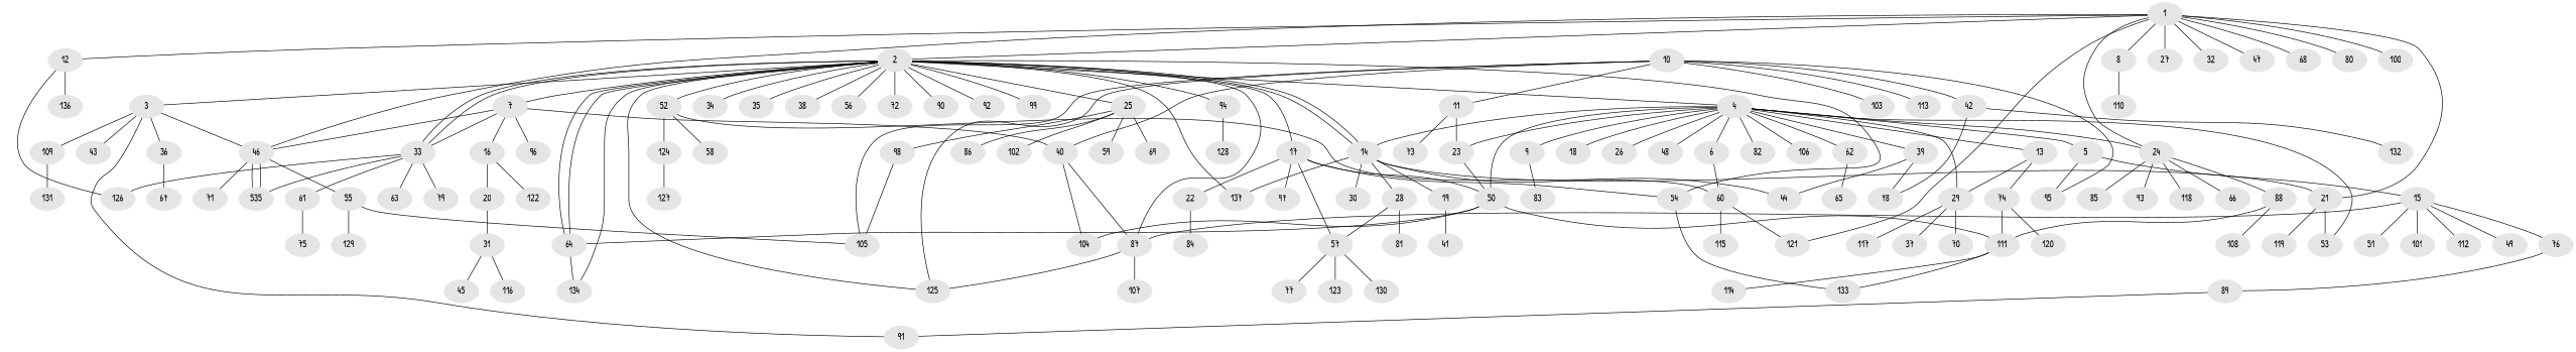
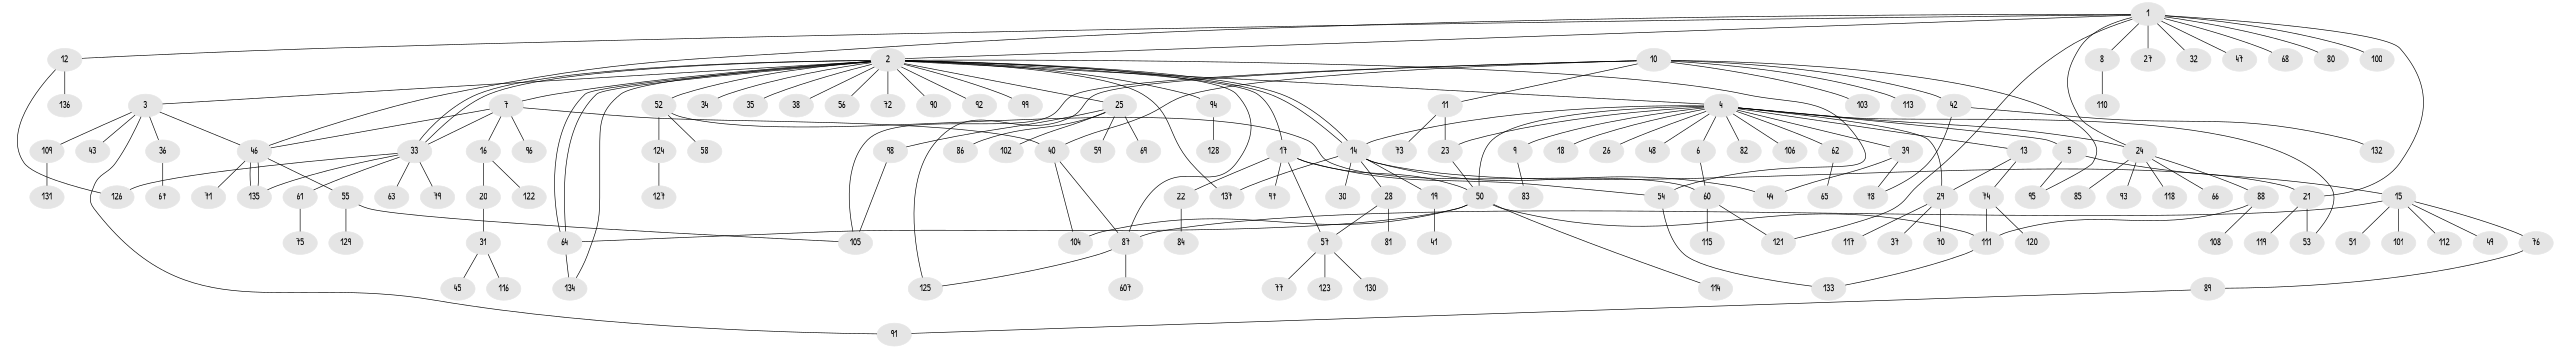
  graph {
    fontname="Patrick Hand"
    node [color=gray90 fontname="Patrick Hand" style=filled]
    edge [fontname="Patrick Hand"]
    1
    2
    8
    12
    21
    24
    27
    32
    46
    47
    68
    80
    100
    121
    3
    4
    7
    14
    17
    25
    33
    34
    35
    38
    52
    54
    56
    64
    72
    87
    90
    92
    94
    99
    125
    134
    137
    110
    126
    136
    53
    119
    66
    85
    88
    93
    118
-   135 [label=535]
+   135
    55
    71
    50
    104
    111
    114
    36
    43
    91
    109
    5
    6
    9
    13
    18
    23
    26
    29
    39
    48
    62
    82
    106
    16
    40
    96
    19
    28
    30
    44
    22
    57
    97
    59
    69
    86
    98
    102
    61
    63
    79
    60
    58
    124
    133
-   107
+   107 [label=607]
    128
    10
    95
    11
    42
    103
    105
    113
    67
    131
    15
    83
    74
    37
    70
    117
    78
    65
    49
    51
    76
    101
    112
    115
    20
    122
    73
    132
    120
    41
    81
    89
    31
    84
    77
    123
    130
    45
    116
    108
    75
    129
    127
    1 -- 2
    1 -- 8
    1 -- 12
    1 -- 21
    1 -- 24
    1 -- 27
    1 -- 32
    1 -- 46
    1 -- 47
    1 -- 68
    1 -- 80
    1 -- 100
    1 -- 121
    2 -- 3
    2 -- 4
    2 -- 7
    2 -- 14
    2 -- 14
    2 -- 17
    2 -- 25
    2 -- 33
    2 -- 33
    2 -- 34
    2 -- 35
    2 -- 38
    2 -- 52
    2 -- 54
    2 -- 56
    2 -- 64
    2 -- 64
    2 -- 72
    2 -- 87
    2 -- 90
    2 -- 92
    2 -- 94
    2 -- 99
-   2 -- 125
    2 -- 134
    2 -- 137
    8 -- 110
    12 -- 126
    12 -- 136
    21 -- 53
    21 -- 119
    24 -- 66
    24 -- 85
    24 -- 88
    24 -- 93
    24 -- 118
    46 -- 135
    46 -- 135
    46 -- 55
    46 -- 71
    3 -- 46
    3 -- 36
    3 -- 43
    3 -- 91
    3 -- 109
    4 -- 24
    4 -- 14
    4 -- 53
    4 -- 50
    4 -- 5
    4 -- 6
    4 -- 9
    4 -- 13
    4 -- 18
    4 -- 23
    4 -- 26
    4 -- 29
    4 -- 39
    4 -- 48
    4 -- 62
    4 -- 82
    4 -- 106
    7 -- 46
    7 -- 33
    7 -- 16
    7 -- 40
    7 -- 96
    14 -- 21
    14 -- 137
    14 -- 19
    14 -- 28
    14 -- 30
    14 -- 44
    17 -- 54
    17 -- 50
    17 -- 22
    17 -- 57
    17 -- 97
    25 -- 59
    25 -- 69
    25 -- 86
    25 -- 98
    25 -- 102
    33 -- 126
    33 -- 135
    33 -- 61
    33 -- 63
    33 -- 79
    52 -- 60
    52 -- 58
    52 -- 124
    54 -- 133
    64 -- 134
    87 -- 125
    87 -- 107
    94 -- 128
    88 -- 111
    88 -- 108
    55 -- 105
    55 -- 129
    50 -- 64
    50 -- 104
    50 -- 111
-   111 -- 114
+   50 -- 114
    111 -- 133
    36 -- 67
    109 -- 131
    5 -- 95
    5 -- 15
    6 -- 60
    9 -- 83
    13 -- 29
    13 -- 74
    23 -- 50
    29 -- 37
    29 -- 70
    29 -- 117
    39 -- 44
    39 -- 78
    62 -- 65
    16 -- 20
    16 -- 122
    40 -- 87
    40 -- 104
    19 -- 41
    28 -- 57
    28 -- 81
    22 -- 84
    57 -- 77
    57 -- 123
    57 -- 130
    98 -- 105
    61 -- 75
    60 -- 121
    60 -- 115
    124 -- 127
    10 -- 125
    10 -- 40
    10 -- 95
    10 -- 11
    10 -- 42
    10 -- 103
    10 -- 105
    10 -- 113
    11 -- 23
    11 -- 73
    42 -- 78
    42 -- 132
    15 -- 87
    15 -- 49
    15 -- 51
    15 -- 76
    15 -- 101
    15 -- 112
    74 -- 111
    74 -- 120
    76 -- 89
    20 -- 31
    89 -- 91
    31 -- 45
    31 -- 116
  }
